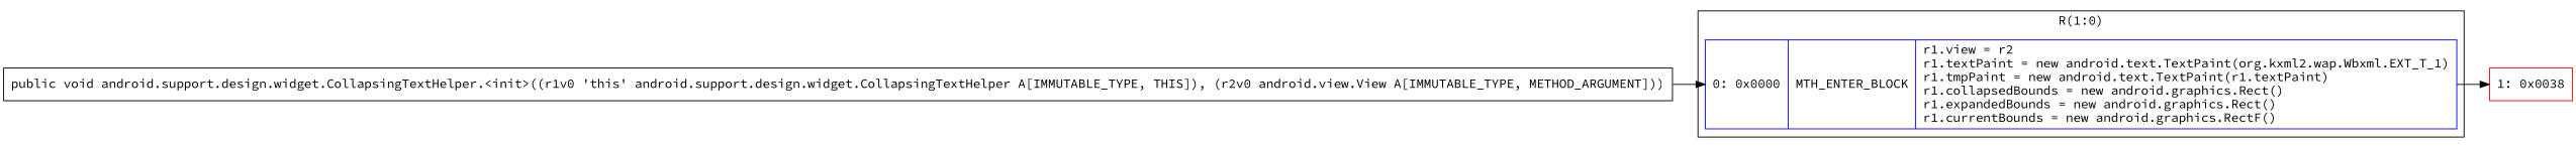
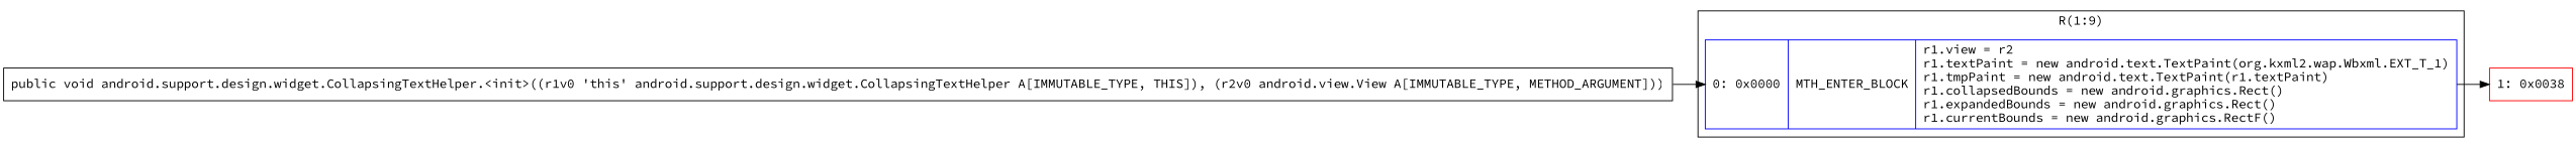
  digraph {
    rankdir=LR
    fontname="Source Code Pro"
    node [shape=record fontname="Source Code Pro"]
    edge [fontname="Source Code Pro"]
    n1 [color=blue label="{0\:\ 0x0000|MTH_ENTER_BLOCK\l|r1.view = r2\lr1.textPaint = new android.text.TextPaint(org.kxml2.wap.Wbxml.EXT_T_1)\lr1.tmpPaint = new android.text.TextPaint(r1.textPaint)\lr1.collapsedBounds = new android.graphics.Rect()\lr1.expandedBounds = new android.graphics.Rect()\lr1.currentBounds = new android.graphics.RectF()\l}"]
    n2 [color=red label="{1\:\ 0x0038}"]
    n3 [label="{public void android.support.design.widget.CollapsingTextHelper.\<init\>((r1v0 'this' android.support.design.widget.CollapsingTextHelper A[IMMUTABLE_TYPE, THIS]), (r2v0 android.view.View A[IMMUTABLE_TYPE, METHOD_ARGUMENT])) }"]
    subgraph cluster_1 {
-     label="R(1:0)"
+     label="R(1:9)"
      n1
    }
    n1 -> n2
    n3 -> n1
  }
